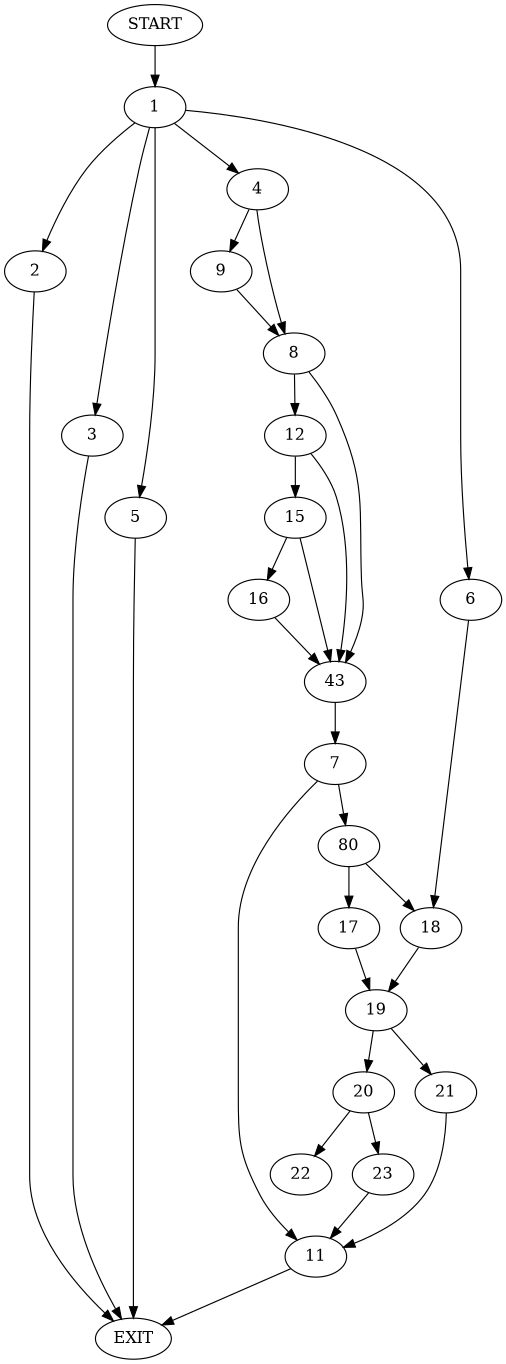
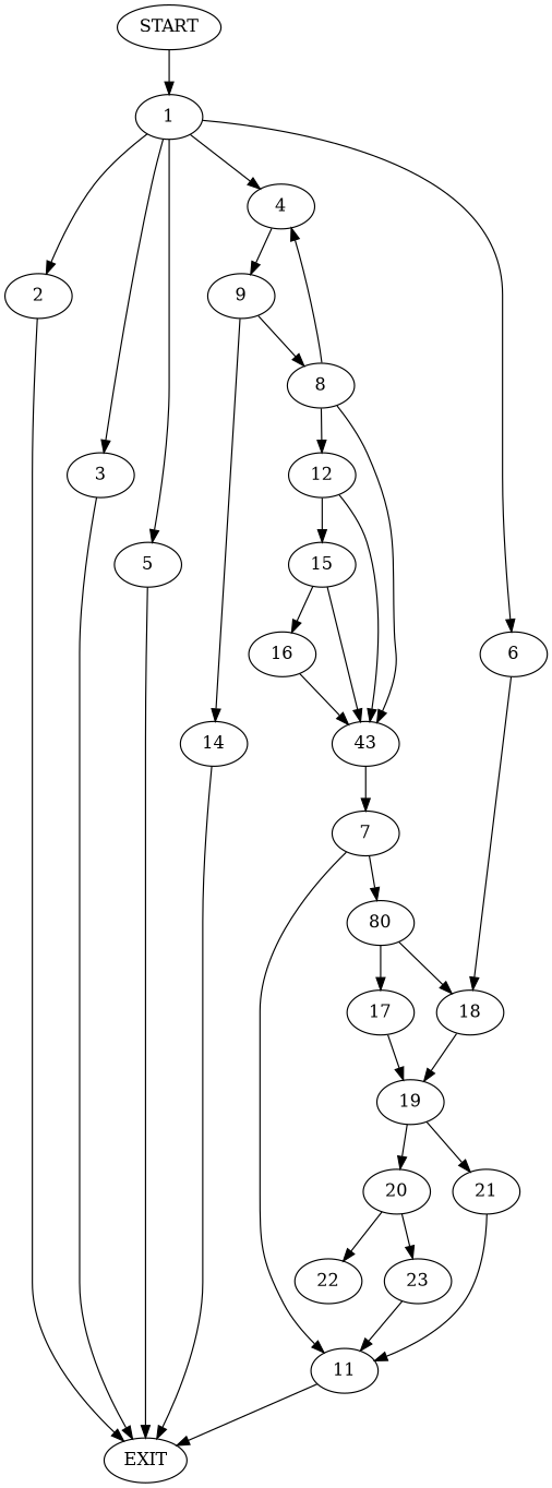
  digraph {
    n1 [label=START]
    1
    2
    3
    4
    5
    6
    n8 [label=EXIT]
    8
    9
    18
    12
    n13 [label=43]
+   14
    n15 [label=80]
    7
    11
    17
    15
    19
    16
    20
    21
    22
    23
    n1 -> 1
    1 -> 2
    1 -> 3
    1 -> 4
    1 -> 5
    1 -> 6
    2 -> n8
    3 -> n8
-   4 -> 8
+   8 -> 4
    4 -> 9
    5 -> n8
    6 -> 18
    8 -> 12
    8 -> n13
    9 -> 8
+   9 -> 14
    18 -> 19
    12 -> n13
    12 -> 15
    n13 -> 7
+   14 -> n8
    n15 -> 18
    n15 -> 17
    7 -> n15
    7 -> 11
    11 -> n8
    17 -> 19
    15 -> n13
    15 -> 16
    19 -> 20
    19 -> 21
    16 -> n13
    20 -> 22
    20 -> 23
    21 -> 11
    23 -> 11
  }
